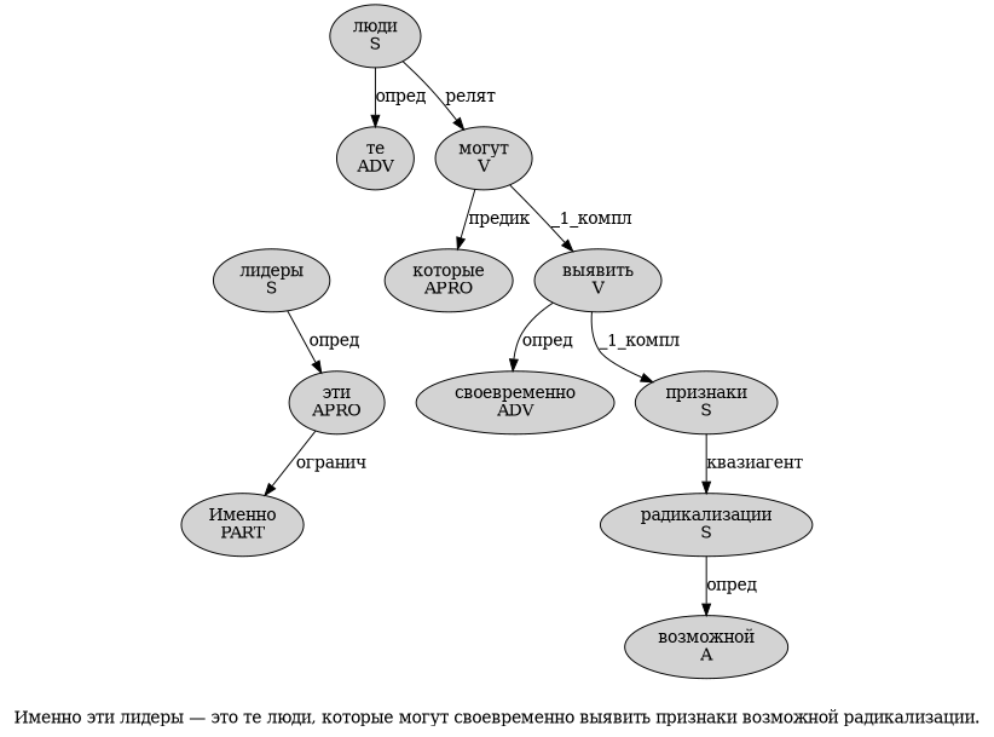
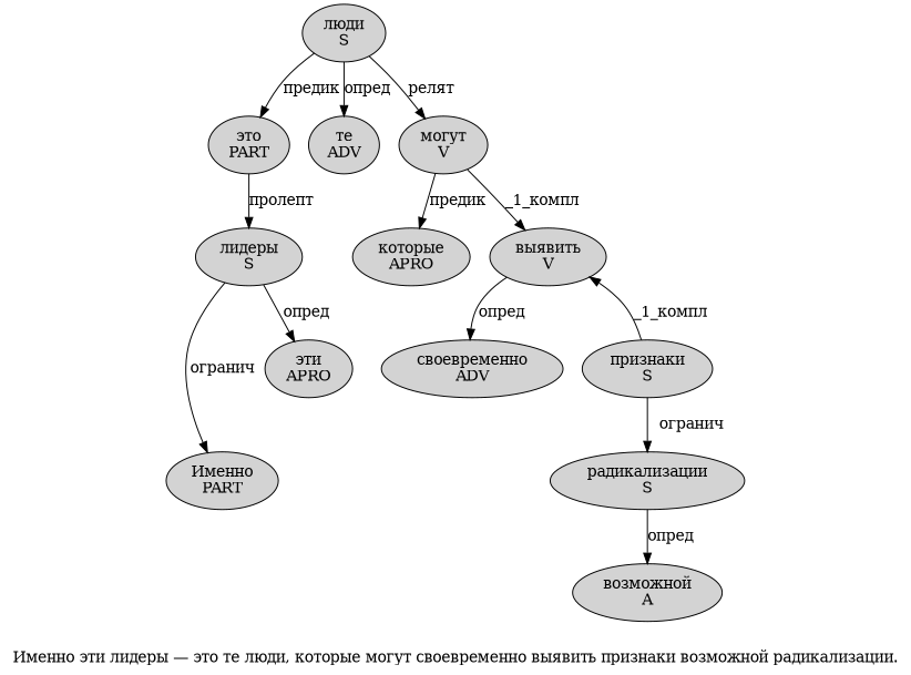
  digraph {
    label="Именно эти лидеры — это те люди, которые могут своевременно выявить признаки возможной радикализации."
    node [fillcolor=lightgray penwidth=1 shape=ellipse style=filled]
    n1 [label="Именно\nPART"]
    n2 [label="эти\nAPRO"]
    n3 [label="лидеры\nS"]
+   n4 [label="это\nPART"]
    n5 [label="те\nADV"]
    n6 [label="люди\nS"]
    n7 [label="могут\nV"]
    n8 [label="которые\nAPRO"]
    n9 [label="выявить\nV"]
    n10 [label="своевременно\nADV"]
    n11 [label="признаки\nS"]
    n12 [label="радикализации\nS"]
    n13 [label="возможной\nA"]
-   n2 -> n1 [label="огранич"]
+   n3 -> n1 [label="огранич"]
    n3 -> n2 [label="опред"]
+   n4 -> n3 [label="пролепт"]
+   n6 -> n4 [label="предик"]
    n6 -> n5 [label="опред"]
    n6 -> n7 [label="релят"]
    n7 -> n8 [label="предик"]
    n7 -> n9 [label="_1_компл"]
    n9 -> n10 [label="опред"]
-   n9 -> n11 [label="_1_компл"]
-   n11 -> n12 [label="квазиагент"]
+   n11 -> n9 [label="_1_компл"]
+   n11 -> n12 [label="огранич"]
    n12 -> n13 [label="опред"]
  }
